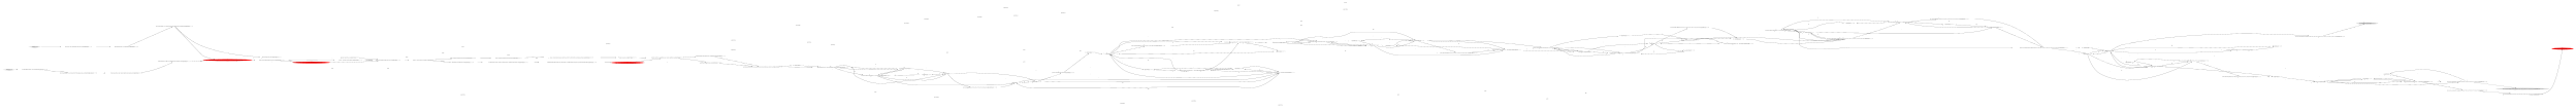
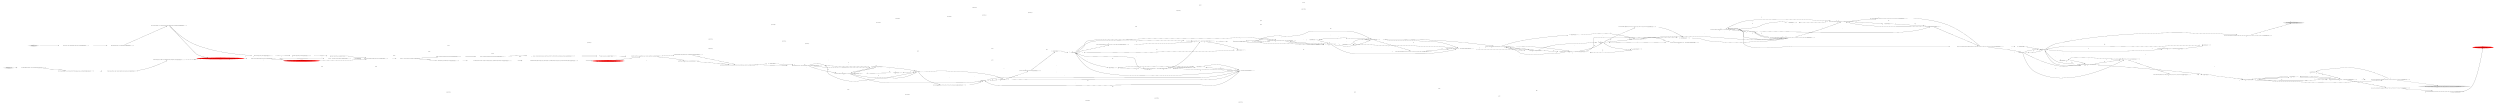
  digraph {
    fontname=Inter
    rankdir=LR
    node [fillcolor=white fontname=Inter shape=ellipse style=filled]
    edge [fontname=Inter style=bold]
    n1 [label="assertEquals(new HashSet<>(Arrays.asList(topic1,topic2)),copartitionGroups.iterator().next())@@@15@@@['1', '1', '0']"]
    n2 [label="KTableValueGetterSupplier<Integer,String> getterSupplier = ((KTableImpl<Integer,String,String>)joined).valueGetterSupplier()@@@16@@@['1', '1', '0']"]
    n3 [fillcolor=red label="driver = new KStreamTestDriver(builder,stateDir)@@@17@@@['1', '1', '0']"]
    n4 [label="i < expectedKeys.length@@@64@@@['1', '1', '0']" shape=diamond]
    n5 [label="i++@@@65@@@['1', '1', '0']"]
    n6 [label="processor.checkAndClearProcessResult(\"0:XX0+null\",\"1:XX1+null\",\"2:XX2+YY2\",\"3:XX3+YY3\")@@@68@@@['1', '1', '0']"]
    n7 [label="driver.process(topic1,expectedKeys(i(,\"XX\" + expectedKeys(i()@@@66@@@['1', '1', '0']"]
    n8 [label="i++@@@67@@@['1', '0', '0']"]
    n9 [fillcolor=lightgray label="checkJoinedValues(getter,kv(0,\"XX0+null\"),kv(1,\"XX1+null\"),kv(2,\"XX2+YY2\"),kv(3,\"XX3+YY3\"))@@@69@@@['0', '1', '0']"]
    n10 [label="processor.checkAndClearProcessResult(\"0:XX0+null\",\"1:XX1+null\",\"2:XX2+YY2\",\"3:XX3+YY3\")@@@70@@@['1', '0', '0']"]
    n11 [label="i < 2@@@24@@@['0', '0', '1']" shape=diamond]
    n12 [label="processor.checkAndClearProcessResult()@@@28@@@['0', '0', '1']"]
    n13 [label="driver.process(topic1,expectedKeys(i(,\"X\" + expectedKeys(i()@@@26@@@['1', '1', '1']"]
    n14 [label="i++@@@25@@@['1', '1', '1']"]
    n15 [label="int i = 0@@@29@@@['0', '0', '1']"]
    n16 [label="i++@@@30@@@['1', '1', '0']"]
    n17 [label="i < 2@@@30@@@['1', '1', '1']" shape=diamond]
    n18 [label="driver.process(topic2,expectedKeys(i(,\"Y\" + expectedKeys(i()@@@31@@@['1', '1', '0']"]
    n19 [label="stream2 = builder.stream(intSerde,stringSerde,topic2)@@@15@@@['0', '0', '1']"]
    n20 [label="joined = stream1.join(stream2,joiner,JoinWindows.of(\"test\").within(100),intSerde,stringSerde,stringSerde)@@@16@@@['0', '0', '1']"]
    n21 [label="joined.process(processor)@@@17@@@['0', '0', '1']"]
    n22 [label="driver.process(topic2,expectedKeys(i(,\"Y\" + expectedKeys(i()@@@32@@@['1', '1', '1']"]
    n23 [label="i < expectedKeys.length@@@36@@@['1', '1', '0']" shape=diamond]
    n24 [label="i++@@@31@@@['0', '0', '1']"]
    n25 [label="processor.checkAndClearProcessResult(\"0:X0+Y0\",\"1:X1+Y1\")@@@34@@@['1', '1', '1']"]
    n26 [label="int i = 0@@@35@@@['1', '1', '1']"]
    n27 [label="i < expectedKeys.length@@@36@@@['1', '1', '1']" shape=diamond]
    n28 [label="i++@@@39@@@['1', '0', '0']"]
    n29 [label="driver.process(topic1,expectedKeys(i(,\"X\" + expectedKeys(i()@@@38@@@['1', '1', '1']"]
    n30 [label="i++@@@37@@@['0', '0', '1']"]
    n31 [label="Collection<Set<String>> copartitionGroups = builder.copartitionGroups()@@@18@@@['1', '1', '1']"]
    n32 [label="assertEquals(1,copartitionGroups.size())@@@19@@@['1', '0', '1']"]
    n33 [label="KTableValueGetter<Integer,String> getter = getterSupplier.get()@@@19@@@['0', '1', '0']"]
    n34 [label="assertEquals(new HashSet<>(Arrays.asList(topic1,topic2)),copartitionGroups.iterator().next())@@@20@@@['1', '1', '1']"]
    n35 [label="checkJoinedValues(getter,kv(0,\"X0+null\"),kv(1,\"X1+null\"),kv(2,\"X2+YY2\"),kv(3,\"X3+YY3\"))@@@62@@@['0', '1', '0']"]
    n36 [label="checkJoinedValues(getter,kv(0,\"X0+null\"),kv(1,\"X1+null\"),kv(2,null),kv(3,null))@@@27@@@['0', '1', '0']"]
    n37 [label="checkJoinedValues(getter,kv(0,\"X0+YY0\"),kv(1,\"X1+YY1\"),kv(2,\"X2+YY2\"),kv(3,\"X3+YY3\"))@@@48@@@['0', '1', '0']"]
    n38 [label="checkJoinedValues(getter,kv(0,\"X0+Y0\"),kv(1,\"X1+Y1\"),kv(2,null),kv(3,null))@@@34@@@['0', '1', '0']"]
    n39 [label="checkJoinedValues(getter,kv(0,\"X0+Y0\"),kv(1,\"X1+Y1\"),kv(2,\"X2+null\"),kv(3,\"X3+null\"))@@@41@@@['0', '1', '0']"]
    n40 [label="checkJoinedValues(getter,kv(0,\"X0+YY0\"),kv(1,\"X1+YY1\"),kv(2,\"X2+YY2\"),kv(3,\"X3+YY3\"))@@@55@@@['0', '1', '0']"]
    n41 [label="driver.process(topic1,expectedKeys(i(,\"X\" + expectedKeys(i()@@@52@@@['1', '1', '0']"]
    n42 [label="processor.checkAndClearProcessResult(\"0:XX0+Y0\",\"0:XX0+YY0\",\"1:XX1+Y1\",\"1:XX1+YY1\",\"2:XX2+YY2\",\"3:XX3+YY3\")@@@52@@@['1', '1', '1']"]
    n43 [label="i++@@@53@@@['1', '0', '0']"]
    n44 [label="int i = 0@@@47@@@['1', '1', '1']"]
    n45 [label="driver.process(topic1,expectedKeys(i(,\"XX\" + expectedKeys(i()@@@50@@@['1', '1', '1']"]
    n46 [label="i < 2@@@57@@@['1', '1', '0']" shape=diamond]
    n47 [label="i < 2@@@54@@@['1', '1', '1']" shape=diamond]
    n48 [label="driver.process(topic2,expectedKeys(i(,null)@@@59@@@['1', '1', '0']"]
    n49 [label="int i = 0@@@53@@@['0', '0', '1']"]
    n50 [label="processor.checkAndClearProcessResult(\"0:X0+YY0\",\"0:X0+YY0\",\"1:X1+YY1\",\"1:X1+YY1\",\"2:X2+YY2\",\"3:X3+YY3\")@@@46@@@['1', '1', '1']"]
    n51 [label="i++@@@49@@@['0', '0', '1']"]
    n52 [label="i < expectedKeys.length@@@48@@@['0', '0', '1']" shape=diamond]
    n53 [fillcolor=lightgray label="testJoin['1', '0', '0']" shape=diamond]
    n54 [label="File baseDir = Files.createTempDirectory(\"test\").toFile()@@@3@@@['1', '0', '1']"]
    n55 [label="KStreamTestDriver driver = new KStreamTestDriver(builder,baseDir)@@@21@@@['1', '1', '1']"]
    n56 [fillcolor=lightgray label="{Utils.delete(baseDir)}@@@60@@@['0', '0', '1']"]
    n57 [fillcolor=red label="{Utils.delete(baseDir)}@@@73@@@['1', '0', '0']"]
    n58 [label="KStreamBuilder builder = new KStreamBuilder()@@@5@@@['1', '0', '1']"]
    n59 [label="assertEquals(1,copartitionGroups.size())@@@14@@@['1', '1', '0']"]
    n60 [fillcolor=lightgray label="testJoin['0', '1', '0']" shape=diamond]
    n61 [label="final KStreamBuilder builder = new KStreamBuilder()@@@3@@@['0', '1', '0']"]
    n62 [label="final int(( expectedKeys = new int((((edu.fdu.CPPDG.tinypdg.pe.ExpressionInfo@afcbd6@@@4@@@['0', '1', '0']"]
    n63 [label="processor.checkAndClearProcessResult(\"0:X0+null\",\"1:X1+null\")@@@61@@@['1', '1', '0']"]
    n64 [label="processor.checkAndClearProcessResult(\"0:X0+YYY0\",\"0:X0+YYY0\",\"0:XX0+YYY0\",\"1:X1+YYY1\",\"1:X1+YYY1\",\"1:XX1+YYY1\")@@@58@@@['0', '0', '1']"]
    n65 [label="i++@@@55@@@['0', '0', '1']"]
    n66 [label="driver.process(topic2,expectedKeys(i(,\"YYY\" + expectedKeys(i()@@@56@@@['0', '0', '1']"]
    n67 [label="i++@@@60@@@['1', '0', '0']"]
    n68 [label="int i = 0@@@63@@@['1', '1', '0']"]
    n69 [label="processor.checkAndClearProcessResult(\"0:X0+Y0\",\"1:X1+Y1\")@@@40@@@['1', '1', '1']"]
    n70 [label="driver.process(topic2,expectedKeys(i(,\"YY\" + expectedKeys(i()@@@45@@@['1', '1', '0']"]
    n71 [label="i++@@@43@@@['1', '1', '1']"]
    n72 [label="i < expectedKeys.length@@@43@@@['1', '1', '0']" shape=diamond]
    n73 [label="int i = 0@@@41@@@['0', '0', '1']"]
    n74 [label="i++@@@46@@@['1', '0', '0']"]
    n75 [label="int i = 0@@@49@@@['1', '1', '0']"]
    n76 [label="i < expectedKeys.length@@@42@@@['0', '0', '1']" shape=diamond]
    n77 [label="driver.process(topic2,expectedKeys(i(,\"YY\" + expectedKeys(i()@@@44@@@['0', '0', '1']"]
    n78 [label="i++@@@32@@@['1', '0', '0']"]
    n79 [label="driver.process(topic1,expectedKeys(i(,\"X\" + expectedKeys(i()@@@24@@@['1', '1', '0']"]
    n80 [label="i++@@@25@@@['1', '0', '0']"]
    n81 [label="driver.setTime(0L)@@@22@@@['1', '1', '1']"]
    n82 [label="int i = 0@@@23@@@['1', '1', '1']"]
    n83 [label="int i = 0@@@21@@@['1', '1', '0']"]
    n84 [label="checkJoinedValues(getter,kv(0,\"XX0+null\"),kv(1,\"XX1+null\"),kv(2,\"XX2+YY2\"),kv(3,\"XX3+YY3\"))@@@71@@@['1', '0', '0']"]
    n85 [label="MockProcessorSupplier<Integer,String> processor@@@12@@@['1', '1', '1']"]
    n86 [label="processor = new MockProcessorSupplier<>()@@@13@@@['1', '1', '1']"]
    n87 [label="stream1 = builder.stream(intSerde,stringSerde,topic1)@@@14@@@['0', '0', '1']"]
+   n88 [label="KStream<Integer,String> stream2@@@10@@@['0', '0', '1']"]
    n89 [label="KStream<Integer,String> joined@@@11@@@['0', '0', '1']"]
    n90 [label="final int(( expectedKeys = new int((((edu.fdu.CPPDG.tinypdg.pe.ExpressionInfo@afcdee@@@6@@@['1', '0', '1']"]
    n91 [fillcolor=red label="KTable<Integer,String> joined = table1.leftJoin(table2,joiner)@@@11@@@['1', '0', '0']"]
    n92 [fillcolor=red label="KTable<Integer,String> joined = table1.leftJoin(table2,MockValueJoiner.STRING_JOINER)@@@9@@@['1', '1', '0']"]
    n93 [label="MockProcessorSupplier<Integer,String> processor@@@10@@@['1', '1', '0']"]
    n94 [label="KStream<Integer,String> stream1@@@9@@@['0', '0', '1']"]
    n95 [label="KTable<Integer,String> table1 = builder.table(intSerde,stringSerde,topic1)@@@7@@@['0', '1', '0']"]
    n96 [label="processor = new MockProcessorSupplier<>()@@@11@@@['0', '1', '0']"]
    n97 [label="KTable<Integer,String> table2 = builder.table(intSerde,stringSerde,topic2)@@@8@@@['0', '1', '0']"]
    n1 -> n2
    n2 -> n3
    n3 -> n31
    n4 -> n5 [label=true style=dotted]
    n4 -> n5
    n4 -> n6
    n4 -> n7
    n4 -> n7 [label=true style=dotted]
    n5 -> n4
    n5 -> n4 [label=i style=solid]
    n5 -> n6 [label=i style=solid]
    n5 -> n7
    n5 -> n7 [label=i style=solid]
    n5 -> n8 [label=i style=solid]
    n6 -> n8
    n6 -> n9
    n7 -> n5
    n7 -> n6
    n7 -> n6 [label=true style=dotted]
    n7 -> n8 [label=true style=dotted]
    n7 -> n10
    n8 -> n6 [label=i style=solid]
    n8 -> n7
    n8 -> n7 [label=i style=solid]
    n10 -> n84
    n11 -> n12
    n11 -> n13
    n11 -> n13 [label=true style=dotted]
    n11 -> n14 [label=true style=dotted]
    n12 -> n15
    n13 -> n14
    n13 -> n16 [label=true style=dotted]
    n13 -> n16
    n13 -> n17
    n13 -> n18
    n13 -> n18 [label=true style=dotted]
    n14 -> n11
    n14 -> n11 [label=i style=solid]
    n14 -> n12 [label=0 style=dashed]
    n14 -> n13
    n14 -> n13 [label=i style=solid]
    n14 -> n16 [label=i style=solid]
    n14 -> n18 [label=i style=solid]
    n15 -> n17
    n15 -> n17 [label=i style=solid]
    n15 -> n22 [label=i style=solid]
    n15 -> n24 [label=i style=solid]
    n16 -> n13
    n16 -> n13 [label=i style=solid]
    n16 -> n17 [label=i style=solid]
    n16 -> n18
    n16 -> n18 [label=i style=solid]
    n16 -> n78 [label=i]
    n17 -> n22 [label=true style=dotted]
    n17 -> n22
    n17 -> n24 [label=true style=dotted]
    n17 -> n25
    n17 -> n38
    n17 -> n78
    n18 -> n16
    n18 -> n17 [label=true style=dotted]
    n18 -> n17
    n18 -> n22
    n18 -> n78 [label=true style=dotted]
    n19 -> n20 [label=stream2 style=solid]
    n19 -> n20
    n20 -> n21
    n21 -> n31
    n22 -> n23
    n22 -> n23 [label=i style=solid]
    n22 -> n24
    n22 -> n25 [label=i style=solid]
    n22 -> n26 [label=i style=solid]
    n23 -> n25
    n23 -> n25 [label=true style=dotted]
    n23 -> n26 [label=true style=dotted]
    n23 -> n26
    n23 -> n27
    n24 -> n17
    n24 -> n17 [label=i style=solid]
    n24 -> n22 [label=i style=solid]
    n25 -> n23
    n25 -> n23 [label=i style=solid]
    n25 -> n26 [label=i style=solid]
    n25 -> n26
    n25 -> n27 [label=i style=solid]
    n25 -> n28 [label=i style=solid]
    n26 -> n25
    n26 -> n27
    n26 -> n27 [label=true style=dotted]
    n26 -> n27 [label=i style=solid]
    n26 -> n28 [label=true style=dotted]
    n26 -> n29 [label=i style=solid]
    n26 -> n29
    n26 -> n30 [label=i style=solid]
    n27 -> n28
    n27 -> n29
    n27 -> n29 [label=true style=dotted]
    n27 -> n30 [label=true style=dotted]
    n27 -> n39
    n27 -> n69
    n28 -> n26
    n28 -> n26 [label=i style=solid]
    n28 -> n27 [label=i style=solid]
    n29 -> n30
    n29 -> n69 [label=i style=solid]
    n29 -> n69 [label=0 style=dashed]
    n29 -> n70 [label=i style=solid]
    n29 -> n72 [label=i style=solid]
    n29 -> n72
    n30 -> n27
    n30 -> n27 [label=i style=solid]
    n30 -> n29 [label=i style=solid]
    n31 -> n32
    n31 -> n33
    n32 -> n3 [label=0 style=dashed]
    n32 -> n34
    n33 -> n9 [label=getter style=solid]
    n33 -> n34
    n33 -> n35 [label=getter style=solid]
    n33 -> n36 [label=getter style=solid]
    n33 -> n37 [label=getter style=solid]
    n33 -> n38 [label=getter style=solid]
    n33 -> n39 [label=getter style=solid]
    n33 -> n40 [label=getter style=solid]
    n34 -> n55
    n34 -> n83
    n35 -> n68
    n36 -> n14
    n37 -> n75
    n38 -> n22
    n39 -> n29
    n40 -> n42
    n41 -> n42
    n41 -> n43 [label=true style=dotted]
    n41 -> n44
    n41 -> n45
    n41 -> n45 [label=true style=dotted]
    n42 -> n46 [label=i style=solid]
    n42 -> n46
    n42 -> n47 [label=i style=solid]
    n42 -> n48 [label=i style=solid]
    n42 -> n49
    n43 -> n41 [label=i style=solid]
    n43 -> n41
    n43 -> n45 [label=i style=solid]
    n44 -> n41 [label=i style=solid]
    n44 -> n41
    n44 -> n43 [label=i style=solid]
    n44 -> n45 [label=i style=solid]
    n44 -> n50
    n44 -> n50 [label=i style=solid]
    n44 -> n51 [label=i style=solid]
    n44 -> n52
    n44 -> n52 [label=i style=solid]
    n45 -> n40
    n45 -> n43
    n45 -> n51
    n46 -> n47
    n46 -> n47 [label=true style=dotted]
    n46 -> n48 [label=true style=dotted]
    n46 -> n48
    n46 -> n63
    n47 -> n46 [label=i style=solid]
    n47 -> n46
    n47 -> n48
    n47 -> n48 [label=i style=solid]
    n47 -> n63 [label=i style=solid]
    n47 -> n64
    n47 -> n65 [label=true style=dotted]
    n47 -> n66 [label=true style=dotted]
    n47 -> n66
    n47 -> n67 [label=i style=solid]
    n48 -> n47
    n48 -> n63 [label=true style=dotted]
    n48 -> n63
    n48 -> n67 [label=true style=dotted]
    n48 -> n68
    n49 -> n47 [label=i style=solid]
    n49 -> n47
    n49 -> n65 [label=i style=solid]
    n49 -> n66 [label=i style=solid]
    n50 -> n41
    n50 -> n41 [label=true style=dotted]
    n50 -> n44 [label=true style=dotted]
    n50 -> n44
    n50 -> n45
    n51 -> n45 [label=i style=solid]
    n51 -> n52 [label=i style=solid]
    n51 -> n52
    n52 -> n42
    n52 -> n45
    n52 -> n45 [label=true style=dotted]
    n52 -> n51 [label=true style=dotted]
    n53 -> n54
    n54 -> n32 [label=baseDir style=solid]
    n54 -> n55 [label=baseDir style=solid]
    n54 -> n56 [label=baseDir style=solid]
    n54 -> n57 [label=baseDir style=solid]
    n54 -> n58
    n55 -> n79
    n55 -> n79 [label=true style=dotted]
    n55 -> n81
    n55 -> n81 [label=true style=dotted]
    n55 -> n82
    n58 -> n32 [label=builder style=solid]
    n58 -> n55 [label=builder style=solid]
    n58 -> n90
    n59 -> n1
    n60 -> n61
    n61 -> n3 [label=builder style=solid]
    n61 -> n62
    n62 -> n7 [label=expectedKeys style=solid]
    n62 -> n18 [label=expectedKeys style=solid]
    n62 -> n26 [label=expectedKeys style=solid]
    n62 -> n41 [label=expectedKeys style=solid]
    n62 -> n48 [label=expectedKeys style=solid]
    n62 -> n70 [label=expectedKeys style=solid]
    n62 -> n79 [label=expectedKeys style=solid]
    n62 -> n95
    n63 -> n35
    n63 -> n66 [label=0 style=dashed]
    n63 -> n67
    n64 -> n56
    n65 -> n47
    n65 -> n47 [label=i style=solid]
    n65 -> n66 [label=i style=solid]
    n66 -> n65
    n67 -> n48 [label=i style=solid]
    n67 -> n48
    n67 -> n63 [label=i style=solid]
    n68 -> n4 [label=i style=solid]
    n68 -> n4
    n68 -> n5 [label=i style=solid]
    n68 -> n7 [label=i style=solid]
    n68 -> n64 [label=0 style=dashed]
    n69 -> n70
    n69 -> n70 [label=i style=solid]
    n69 -> n71 [label=i style=solid]
    n69 -> n72 [label=i style=solid]
    n69 -> n72
    n69 -> n73
    n69 -> n74 [label=i style=solid]
    n70 -> n69
    n70 -> n71 [label=true style=dotted]
    n70 -> n71
    n70 -> n74 [label=true style=dotted]
    n70 -> n75
    n71 -> n37
    n71 -> n74
    n71 -> n76 [label=i style=solid]
    n71 -> n76
    n71 -> n77 [label=i style=solid]
    n72 -> n69 [label=true style=dotted]
    n72 -> n69
    n72 -> n70 [label=true style=dotted]
    n72 -> n70
    n72 -> n71
    n73 -> n71 [label=i style=solid]
    n73 -> n76
    n73 -> n76 [label=i style=solid]
    n73 -> n77 [label=i style=solid]
    n74 -> n70 [label=i style=solid]
    n74 -> n70
    n74 -> n71 [label=i style=solid]
    n75 -> n41 [label=i style=solid]
    n75 -> n44 [label=i style=solid]
    n75 -> n50 [label=0 style=dashed]
    n75 -> n50 [label=i style=solid]
    n75 -> n50
    n76 -> n50
    n76 -> n71 [label=true style=dotted]
    n76 -> n77 [label=true style=dotted]
    n76 -> n77
    n77 -> n71
    n78 -> n17 [label=i style=solid]
    n78 -> n18
    n78 -> n18 [label=i style=solid]
    n79 -> n14
    n79 -> n80 [label=true style=dotted]
    n79 -> n81
    n79 -> n82 [label=true style=dotted]
    n79 -> n82
    n80 -> n79
    n80 -> n79 [label=i style=solid]
    n80 -> n82 [label=i style=solid]
    n81 -> n55 [label=i style=solid]
    n81 -> n55
    n81 -> n79 [label=i style=solid]
    n81 -> n79
    n81 -> n80 [label=i style=solid]
    n81 -> n82
    n81 -> n82 [label=i style=solid]
    n82 -> n11
    n82 -> n11 [label=i style=solid]
    n82 -> n13 [label=i style=solid]
    n82 -> n14 [label=i style=solid]
    n82 -> n36
    n82 -> n80
    n83 -> n4 [label=getter style=solid]
    n83 -> n13 [label=getter style=solid]
    n83 -> n23 [label=getter style=solid]
    n83 -> n46 [label=getter style=solid]
    n83 -> n50 [label=getter style=solid]
    n83 -> n55 [label=i style=solid]
    n83 -> n55
    n83 -> n72 [label=getter style=solid]
    n83 -> n79 [label=i style=solid]
    n83 -> n81 [label=i style=solid]
    n83 -> n84 [label=getter style=solid]
    n84 -> n57
    n85 -> n86
    n86 -> n21 [label=processor style=solid]
    n86 -> n59 [label=processor style=solid]
    n86 -> n59
    n86 -> n87
    n87 -> n19
+   n88 -> n89
    n89 -> n85
    n90 -> n6 [label=expectedKeys style=solid]
    n90 -> n13 [label=expectedKeys style=solid]
    n90 -> n17 [label=expectedKeys style=solid]
    n90 -> n22 [label=expectedKeys style=solid]
    n90 -> n27 [label=expectedKeys style=solid]
    n90 -> n29 [label=expectedKeys style=solid]
    n90 -> n45 [label=expectedKeys style=solid]
    n90 -> n63 [label=expectedKeys style=solid]
    n90 -> n66 [label=expectedKeys style=solid]
    n90 -> n71 [label=expectedKeys style=solid]
    n90 -> n77 [label=expectedKeys style=solid]
    n90 -> n82 [label=expectedKeys style=solid]
    n90 -> n92
    n90 -> n94
    n91 -> n85
    n91 -> n89 [label=0 style=dashed]
    n91 -> n92 [label=0 style=dashed]
    n92 -> n93
    n92 -> n94 [label=0 style=dashed]
+   n93 -> n88 [label=0 style=dashed]
    n93 -> n91 [label=table2 style=solid]
    n93 -> n91
    n93 -> n96
+   n94 -> n88
    n95 -> n97
    n96 -> n85
    n96 -> n85 [label=processor style=solid]
    n97 -> n92
    n97 -> n92 [label=table2 style=solid]
  }
